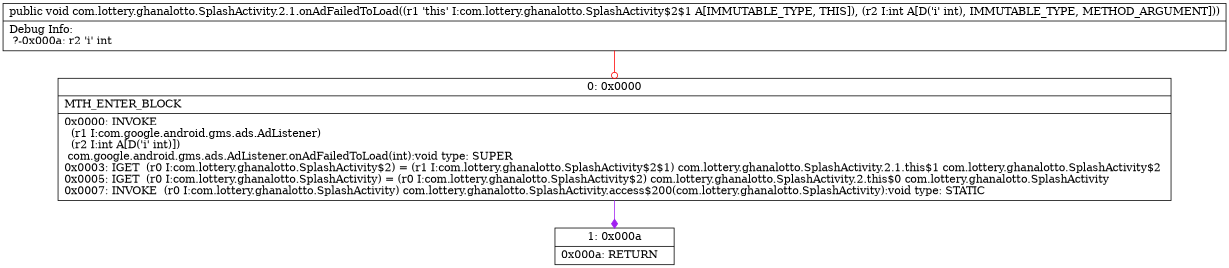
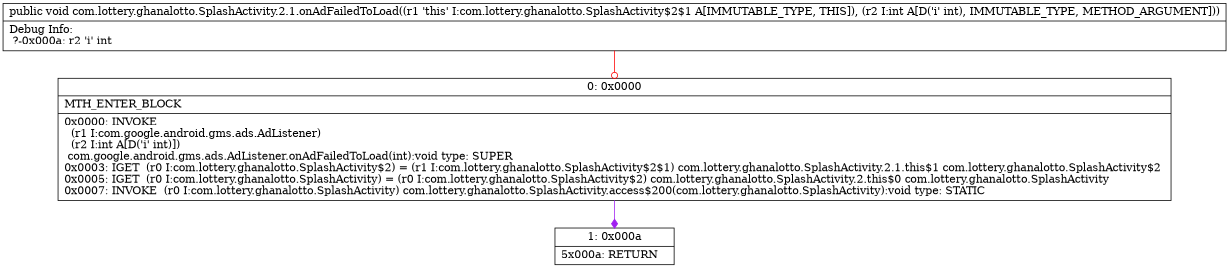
  digraph {
    fontname="DejaVu Serif"
    node [shape=record fontname="DejaVu Serif"]
    edge [fontname="DejaVu Serif"]
    n1 [label="{0\:\ 0x0000|MTH_ENTER_BLOCK\l|0x0000: INVOKE  \l  (r1 I:com.google.android.gms.ads.AdListener)\l  (r2 I:int A[D('i' int)])\l com.google.android.gms.ads.AdListener.onAdFailedToLoad(int):void type: SUPER \l0x0003: IGET  (r0 I:com.lottery.ghanalotto.SplashActivity$2) = (r1 I:com.lottery.ghanalotto.SplashActivity$2$1) com.lottery.ghanalotto.SplashActivity.2.1.this$1 com.lottery.ghanalotto.SplashActivity$2 \l0x0005: IGET  (r0 I:com.lottery.ghanalotto.SplashActivity) = (r0 I:com.lottery.ghanalotto.SplashActivity$2) com.lottery.ghanalotto.SplashActivity.2.this$0 com.lottery.ghanalotto.SplashActivity \l0x0007: INVOKE  (r0 I:com.lottery.ghanalotto.SplashActivity) com.lottery.ghanalotto.SplashActivity.access$200(com.lottery.ghanalotto.SplashActivity):void type: STATIC \l}"]
-   n2 [label="{1\:\ 0x000a|0x000a: RETURN   \l}"]
+   n2 [label="{1\:\ 0x000a|5x000a: RETURN   \l}"]
    n3 [label="{public void com.lottery.ghanalotto.SplashActivity.2.1.onAdFailedToLoad((r1 'this' I:com.lottery.ghanalotto.SplashActivity$2$1 A[IMMUTABLE_TYPE, THIS]), (r2 I:int A[D('i' int), IMMUTABLE_TYPE, METHOD_ARGUMENT]))  | Debug Info:\l  ?\-0x000a: r2 'i' int\l}"]
    n1 -> n2 [color=purple arrowhead=diamond]
    n3 -> n1 [color=red arrowhead=odot]
  }
